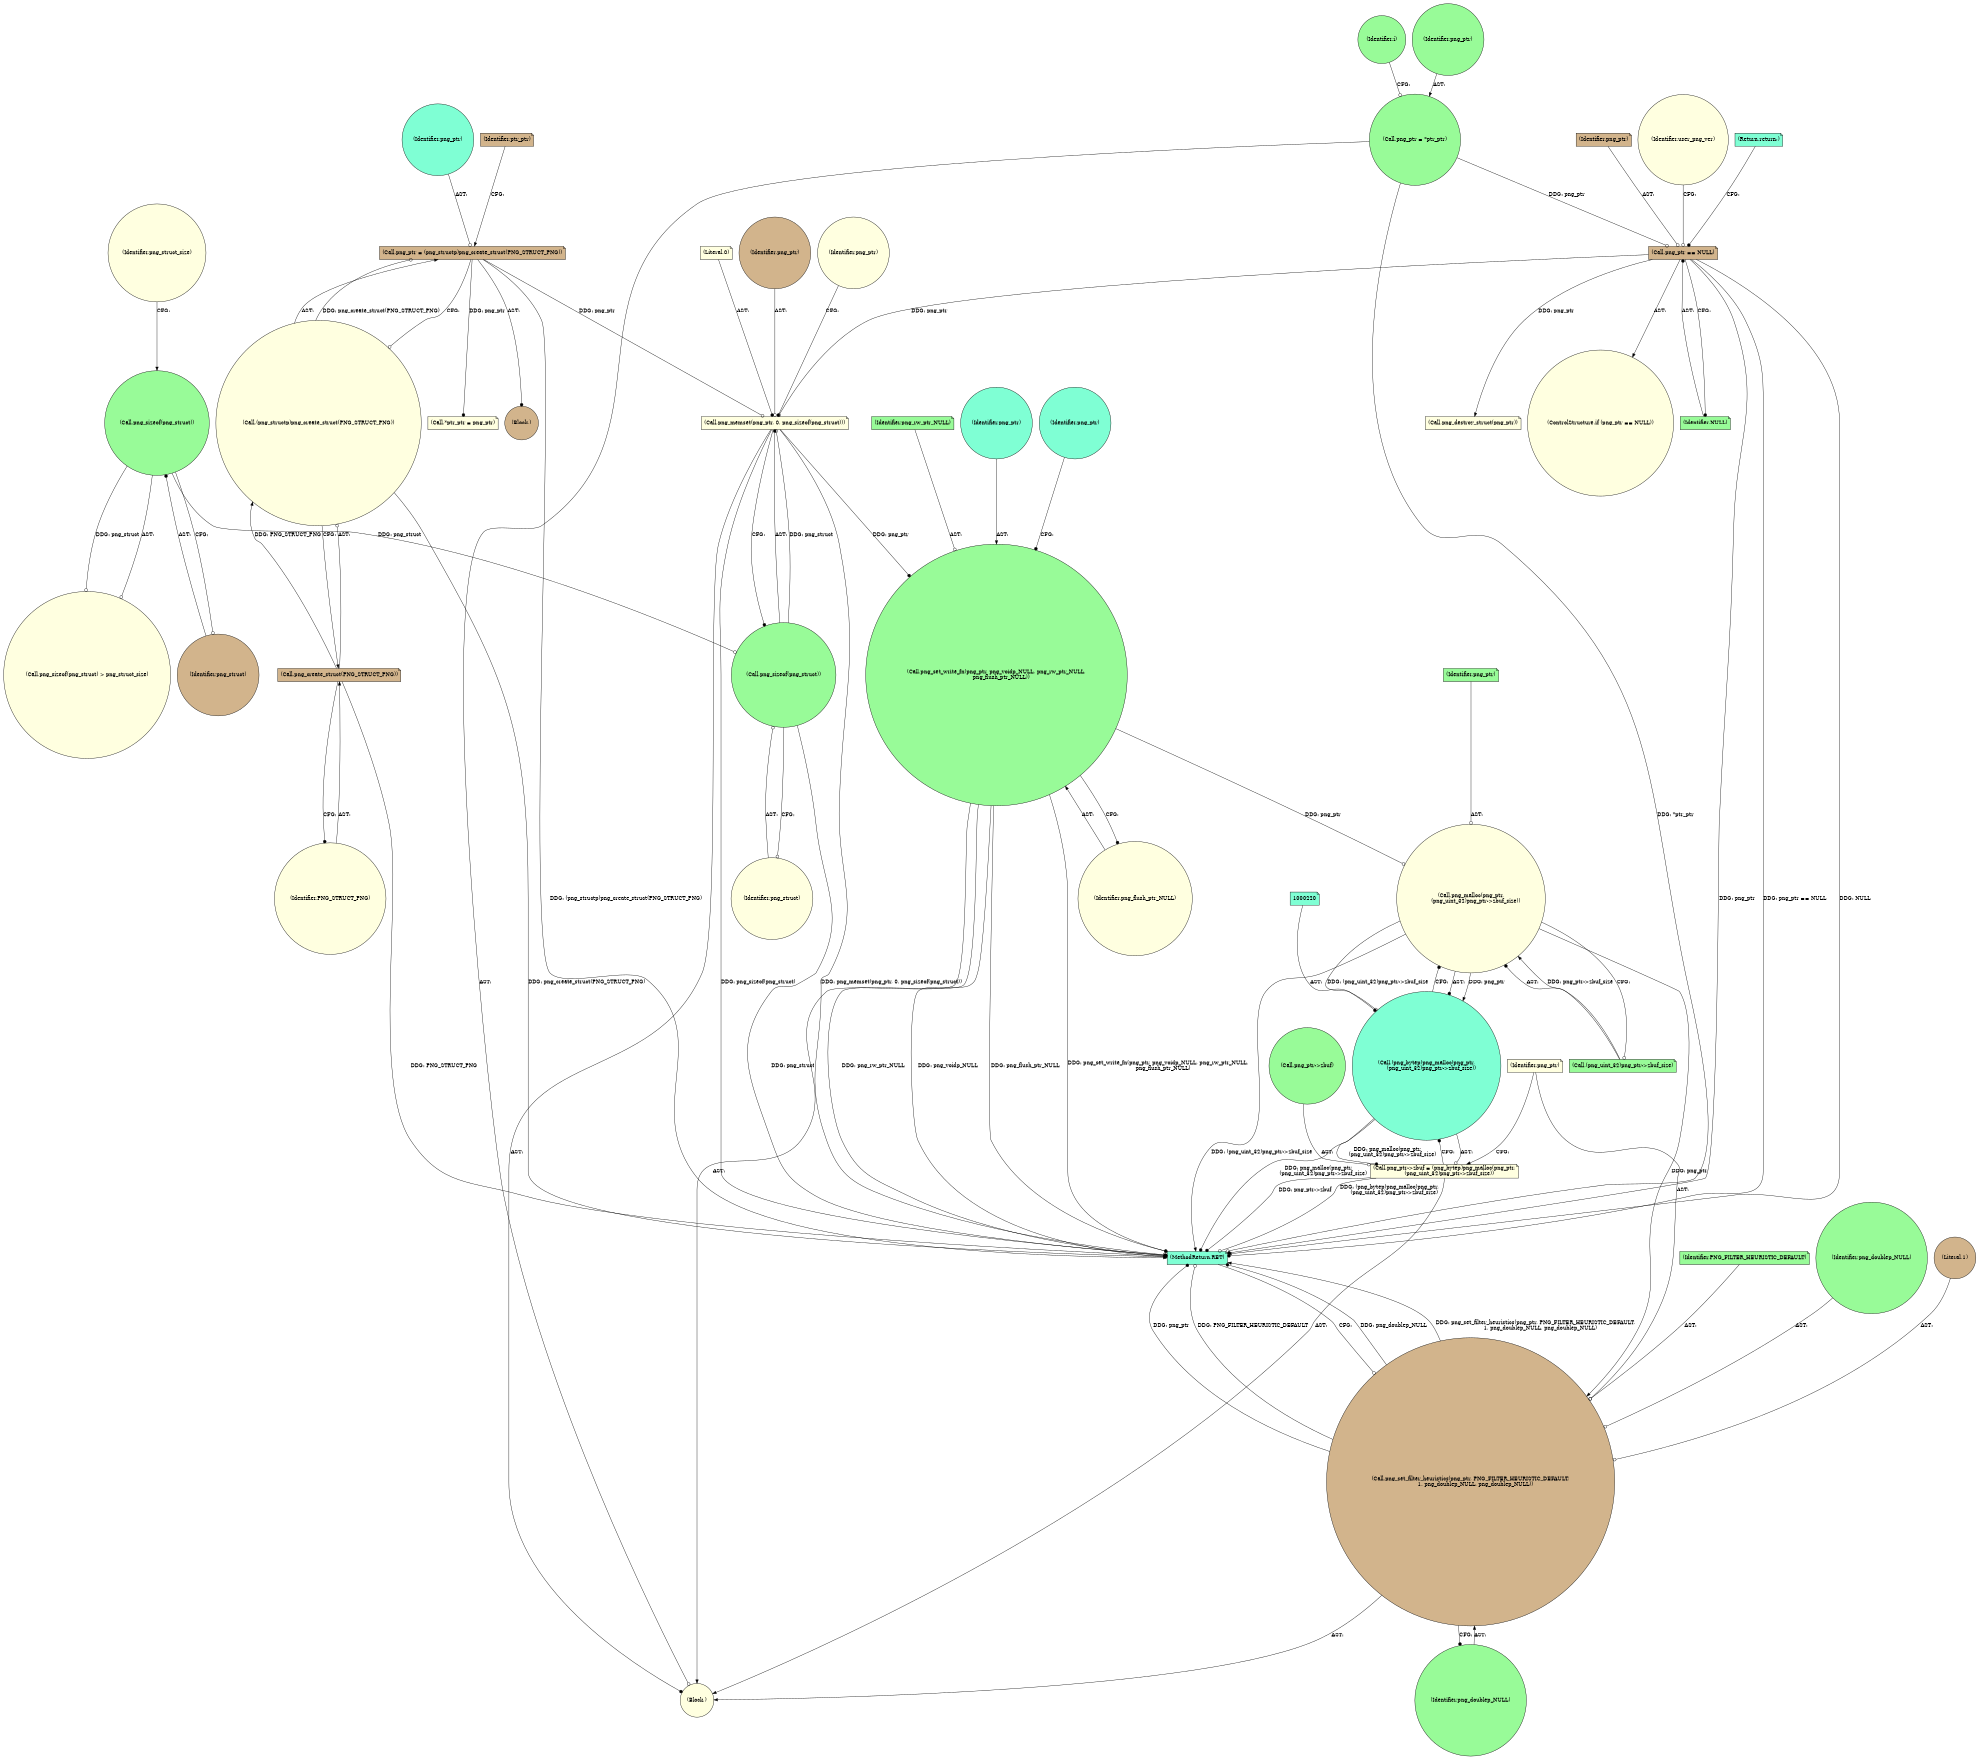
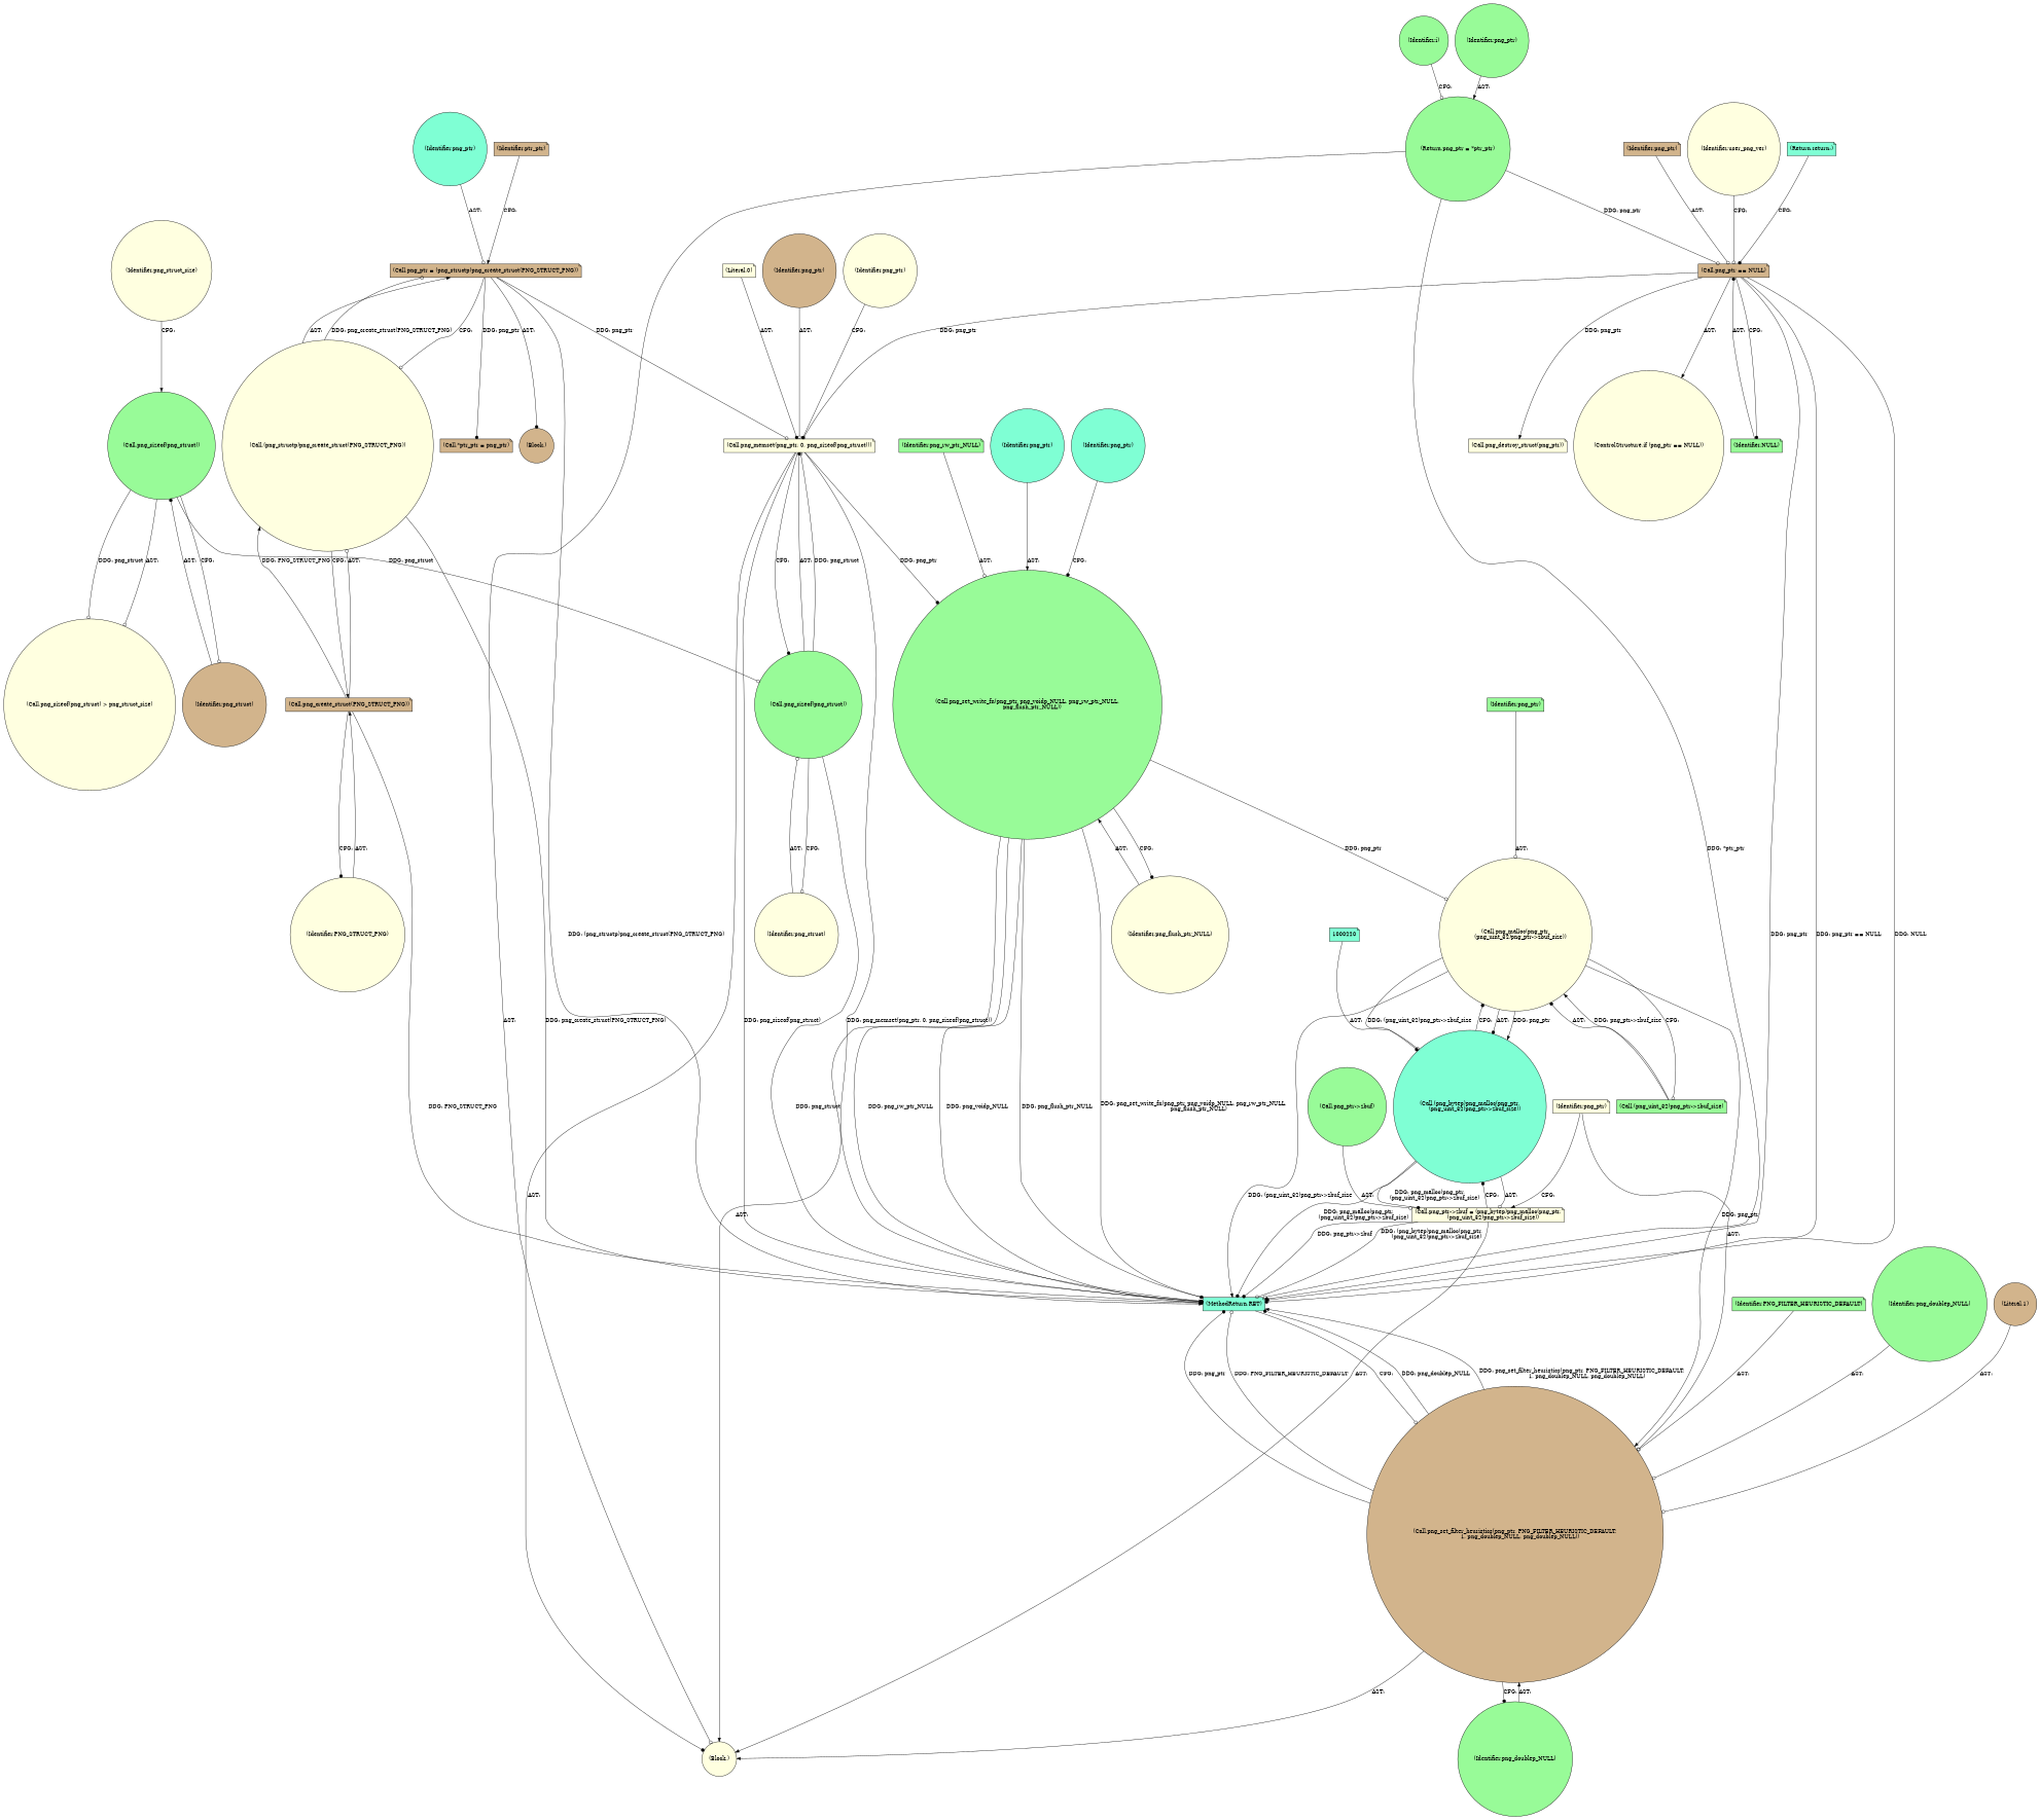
  digraph {
    node [fillcolor=lightyellow shape=circle style=filled]
    edge [arrowhead=odot]
    n1 [fillcolor=palegreen label="(Call,png_set_write_fn(png_ptr, png_voidp_NULL, png_rw_ptr_NULL,\n      png_flush_ptr_NULL))"]
    n2 [label="(Call,png_malloc(png_ptr,\n      (png_uint_32)png_ptr->zbuf_size))"]
    n3 [label="(Block,)"]
    n4 [label="(Identifier,png_flush_ptr_NULL)"]
    n5 [fillcolor=aquamarine label="(MethodReturn,RET)" shape=note]
    n6 [fillcolor=aquamarine label="(Call,(png_bytep)png_malloc(png_ptr,\n      (png_uint_32)png_ptr->zbuf_size))"]
    n7 [fillcolor=tan label="(Call,png_set_filter_heuristics(png_ptr, PNG_FILTER_HEURISTIC_DEFAULT,\n      1, png_doublep_NULL, png_doublep_NULL))"]
    n8 [fillcolor=palegreen label="(Call,(png_uint_32)png_ptr->zbuf_size)" shape=note]
    n9 [label="(Call,png_memset(png_ptr, 0, png_sizeof(png_struct)))" shape=note]
    n10 [fillcolor=palegreen label="(Call,png_sizeof(png_struct))"]
    n11 [label="(Identifier,png_struct)"]
    n12 [fillcolor=tan label="(Call,png_ptr == NULL)" shape=note]
    n13 [fillcolor=palegreen label="(Identifier,NULL)" shape=note]
    n14 [label="(Call,png_destroy_struct(png_ptr))" shape=note]
    n15 [label="(ControlStructure,if (png_ptr == NULL))"]
-   n16 [fillcolor=palegreen label="(Call,png_ptr = *ptr_ptr)"]
+   n16 [fillcolor=palegreen label="(Return,png_ptr = *ptr_ptr)"]
    n17 [fillcolor=tan label="(Call,png_ptr = (png_structp)png_create_struct(PNG_STRUCT_PNG))" shape=note]
    n18 [label="(Call,(png_structp)png_create_struct(PNG_STRUCT_PNG))"]
-   n19 [label="(Call,*ptr_ptr = png_ptr)" shape=note]
+   n19 [fillcolor=tan label="(Call,*ptr_ptr = png_ptr)" shape=note]
    n20 [fillcolor=tan label="(Block,)"]
    n21 [fillcolor=tan label="(Call,png_create_struct(PNG_STRUCT_PNG))" shape=note]
    n22 [label="(Identifier,PNG_STRUCT_PNG)"]
    n23 [fillcolor=palegreen label="(Call,png_sizeof(png_struct))"]
    n24 [label="(Call,png_sizeof(png_struct) > png_struct_size)"]
    n25 [fillcolor=tan label="(Identifier,png_struct)"]
    n26 [label="(Call,png_ptr->zbuf = (png_bytep)png_malloc(png_ptr,\n      (png_uint_32)png_ptr->zbuf_size))" shape=note]
    n27 [fillcolor=palegreen label="(Identifier,png_doublep_NULL)"]
    n28 [fillcolor=palegreen label="(Identifier,png_rw_ptr_NULL)" shape=note]
    n29 [label="(Literal,0)" shape=note]
    n30 [fillcolor=tan label="(Identifier,ptr_ptr)" shape=note]
    n31 [fillcolor=palegreen label="(Identifier,PNG_FILTER_HEURISTIC_DEFAULT)" shape=note]
    n32 [label="(Identifier,user_png_ver)"]
    n33 [fillcolor=tan label="(Identifier,png_ptr)"]
    n34 [fillcolor=palegreen label="(Identifier,png_doublep_NULL)"]
    n35 [fillcolor=palegreen label="(Identifier,png_ptr)" shape=note]
    n36 [fillcolor=aquamarine label="(Identifier,png_ptr)"]
    n37 [label="(Identifier,png_ptr)"]
    n38 [label="(Identifier,png_struct_size)"]
    n39 [fillcolor=palegreen label="(Call,png_ptr->zbuf)"]
    n40 [fillcolor=aquamarine label="(Return,return;)" shape=note]
    n41 [fillcolor=palegreen label="(Identifier,i)"]
    n42 [label="(Identifier,png_ptr)" shape=note]
    n43 [fillcolor=tan label="(Identifier,png_ptr)" shape=note]
    n44 [fillcolor=aquamarine label="(Identifier,png_ptr)"]
    n45 [fillcolor=aquamarine label="(Identifier,png_ptr)"]
    n46 [fillcolor=tan label="(Literal,1)"]
    n47 [fillcolor=palegreen label="(Identifier,png_ptr)"]
    1000220 [fillcolor=aquamarine shape=note]
    n1 -> n2 [label="DDG: png_ptr"]
    n1 -> n3 [arrowhead=normal label="AST: "]
    n1 -> n4 [arrowhead=dot label="CFG: "]
    n1 -> n5 [arrowhead=dot label="DDG: png_rw_ptr_NULL"]
    n1 -> n5 [arrowhead=normal label="DDG: png_voidp_NULL"]
    n1 -> n5 [arrowhead=dot label="DDG: png_flush_ptr_NULL"]
    n1 -> n5 [label="DDG: png_set_write_fn(png_ptr, png_voidp_NULL, png_rw_ptr_NULL,\n      png_flush_ptr_NULL)"]
    n2 -> n5 [arrowhead=normal label="DDG: (png_uint_32)png_ptr->zbuf_size"]
    n2 -> n6 [arrowhead=dot label="AST: "]
    n2 -> n6 [arrowhead=normal label="DDG: png_ptr"]
    n2 -> n6 [arrowhead=dot label="DDG: (png_uint_32)png_ptr->zbuf_size"]
    n2 -> n7 [arrowhead=normal label="DDG: png_ptr"]
    n2 -> n8 [label="CFG: "]
    n4 -> n1 [arrowhead=normal label="AST: "]
    n5 -> n7 [label="CFG: "]
    n6 -> n2 [arrowhead=dot label="CFG: "]
    n6 -> n5 [arrowhead=dot label="DDG: png_malloc(png_ptr,\n      (png_uint_32)png_ptr->zbuf_size)"]
    n6 -> n26 [label="AST: "]
    n6 -> n26 [arrowhead=dot label="DDG: png_malloc(png_ptr,\n      (png_uint_32)png_ptr->zbuf_size)"]
    n7 -> n3 [arrowhead=normal label="AST: "]
    n7 -> n5 [arrowhead=dot label="DDG: png_doublep_NULL"]
    n7 -> n5 [arrowhead=normal label="DDG: png_set_filter_heuristics(png_ptr, PNG_FILTER_HEURISTIC_DEFAULT,\n      1, png_doublep_NULL, png_doublep_NULL)"]
    n7 -> n5 [arrowhead=dot label="DDG: png_ptr"]
    n7 -> n5 [label="DDG: PNG_FILTER_HEURISTIC_DEFAULT"]
    n7 -> n27 [arrowhead=dot label="CFG: "]
    n8 -> n2 [arrowhead=dot label="AST: "]
    n8 -> n2 [arrowhead=normal label="DDG: png_ptr->zbuf_size"]
    n9 -> n1 [arrowhead=dot label="DDG: png_ptr"]
    n9 -> n3 [arrowhead=dot label="AST: "]
    n9 -> n5 [arrowhead=dot label="DDG: png_sizeof(png_struct)"]
    n9 -> n5 [arrowhead=normal label="DDG: png_memset(png_ptr, 0, png_sizeof(png_struct))"]
    n9 -> n10 [arrowhead=dot label="CFG: "]
    n10 -> n5 [arrowhead=dot label="DDG: png_struct"]
    n10 -> n9 [arrowhead=dot label="AST: "]
    n10 -> n9 [label="DDG: png_struct"]
    n10 -> n11 [label="CFG: "]
    n11 -> n10 [label="AST: "]
    n12 -> n5 [arrowhead=dot label="DDG: png_ptr"]
    n12 -> n5 [arrowhead=dot label="DDG: png_ptr == NULL"]
    n12 -> n5 [arrowhead=normal label="DDG: NULL"]
    n12 -> n9 [label="DDG: png_ptr"]
    n12 -> n13 [arrowhead=dot label="CFG: "]
    n12 -> n14 [arrowhead=normal label="DDG: png_ptr"]
    n12 -> n15 [arrowhead=normal label="AST: "]
    n13 -> n12 [arrowhead=dot label="AST: "]
    n16 -> n3 [label="AST: "]
    n16 -> n5 [label="DDG: *ptr_ptr"]
    n16 -> n12 [label="DDG: png_ptr"]
    n17 -> n5 [arrowhead=normal label="DDG: (png_structp)png_create_struct(PNG_STRUCT_PNG)"]
    n17 -> n9 [label="DDG: png_ptr"]
    n17 -> n18 [label="CFG: "]
    n17 -> n19 [arrowhead=dot label="DDG: png_ptr"]
    n17 -> n20 [arrowhead=dot label="AST: "]
    n18 -> n5 [label="DDG: png_create_struct(PNG_STRUCT_PNG)"]
    n18 -> n17 [arrowhead=normal label="AST: "]
    n18 -> n17 [label="DDG: png_create_struct(PNG_STRUCT_PNG)"]
    n18 -> n21 [arrowhead=normal label="CFG: "]
    n21 -> n5 [label="DDG: PNG_STRUCT_PNG"]
    n21 -> n18 [label="AST: "]
    n21 -> n18 [arrowhead=normal label="DDG: PNG_STRUCT_PNG"]
    n21 -> n22 [arrowhead=dot label="CFG: "]
    n22 -> n21 [arrowhead=normal label="AST: "]
    n23 -> n10 [label="DDG: png_struct"]
    n23 -> n24 [label="AST: "]
    n23 -> n24 [label="DDG: png_struct"]
    n23 -> n25 [label="CFG: "]
    n25 -> n23 [arrowhead=dot label="AST: "]
    n26 -> n3 [arrowhead=normal label="AST: "]
    n26 -> n5 [arrowhead=dot label="DDG: png_ptr->zbuf"]
    n26 -> n5 [label="DDG: (png_bytep)png_malloc(png_ptr,\n      (png_uint_32)png_ptr->zbuf_size)"]
    n26 -> n6 [arrowhead=dot label="CFG: "]
    n27 -> n7 [arrowhead=normal label="AST: "]
    n28 -> n1 [label="AST: "]
    n29 -> n9 [arrowhead=dot label="AST: "]
    n30 -> n17 [arrowhead=normal label="CFG: "]
    n31 -> n7 [label="AST: "]
    n32 -> n12 [label="CFG: "]
    n33 -> n9 [label="AST: "]
    n34 -> n7 [label="AST: "]
    n35 -> n2 [label="AST: "]
    n36 -> n1 [arrowhead=normal label="AST: "]
    n37 -> n9 [arrowhead=dot label="CFG: "]
    n38 -> n23 [arrowhead=normal label="CFG: "]
    n39 -> n26 [label="AST: "]
    n40 -> n12 [arrowhead=dot label="CFG: "]
    n41 -> n16 [label="CFG: "]
    n42 -> n7 [label="AST: "]
    n42 -> n26 [arrowhead=normal label="CFG: "]
    n43 -> n12 [label="AST: "]
    n44 -> n17 [label="AST: "]
    n45 -> n1 [arrowhead=dot label="CFG: "]
    n46 -> n7 [label="AST: "]
    n47 -> n16 [arrowhead=normal label="AST: "]
    1000220 -> n6 [label="AST: "]
  }
